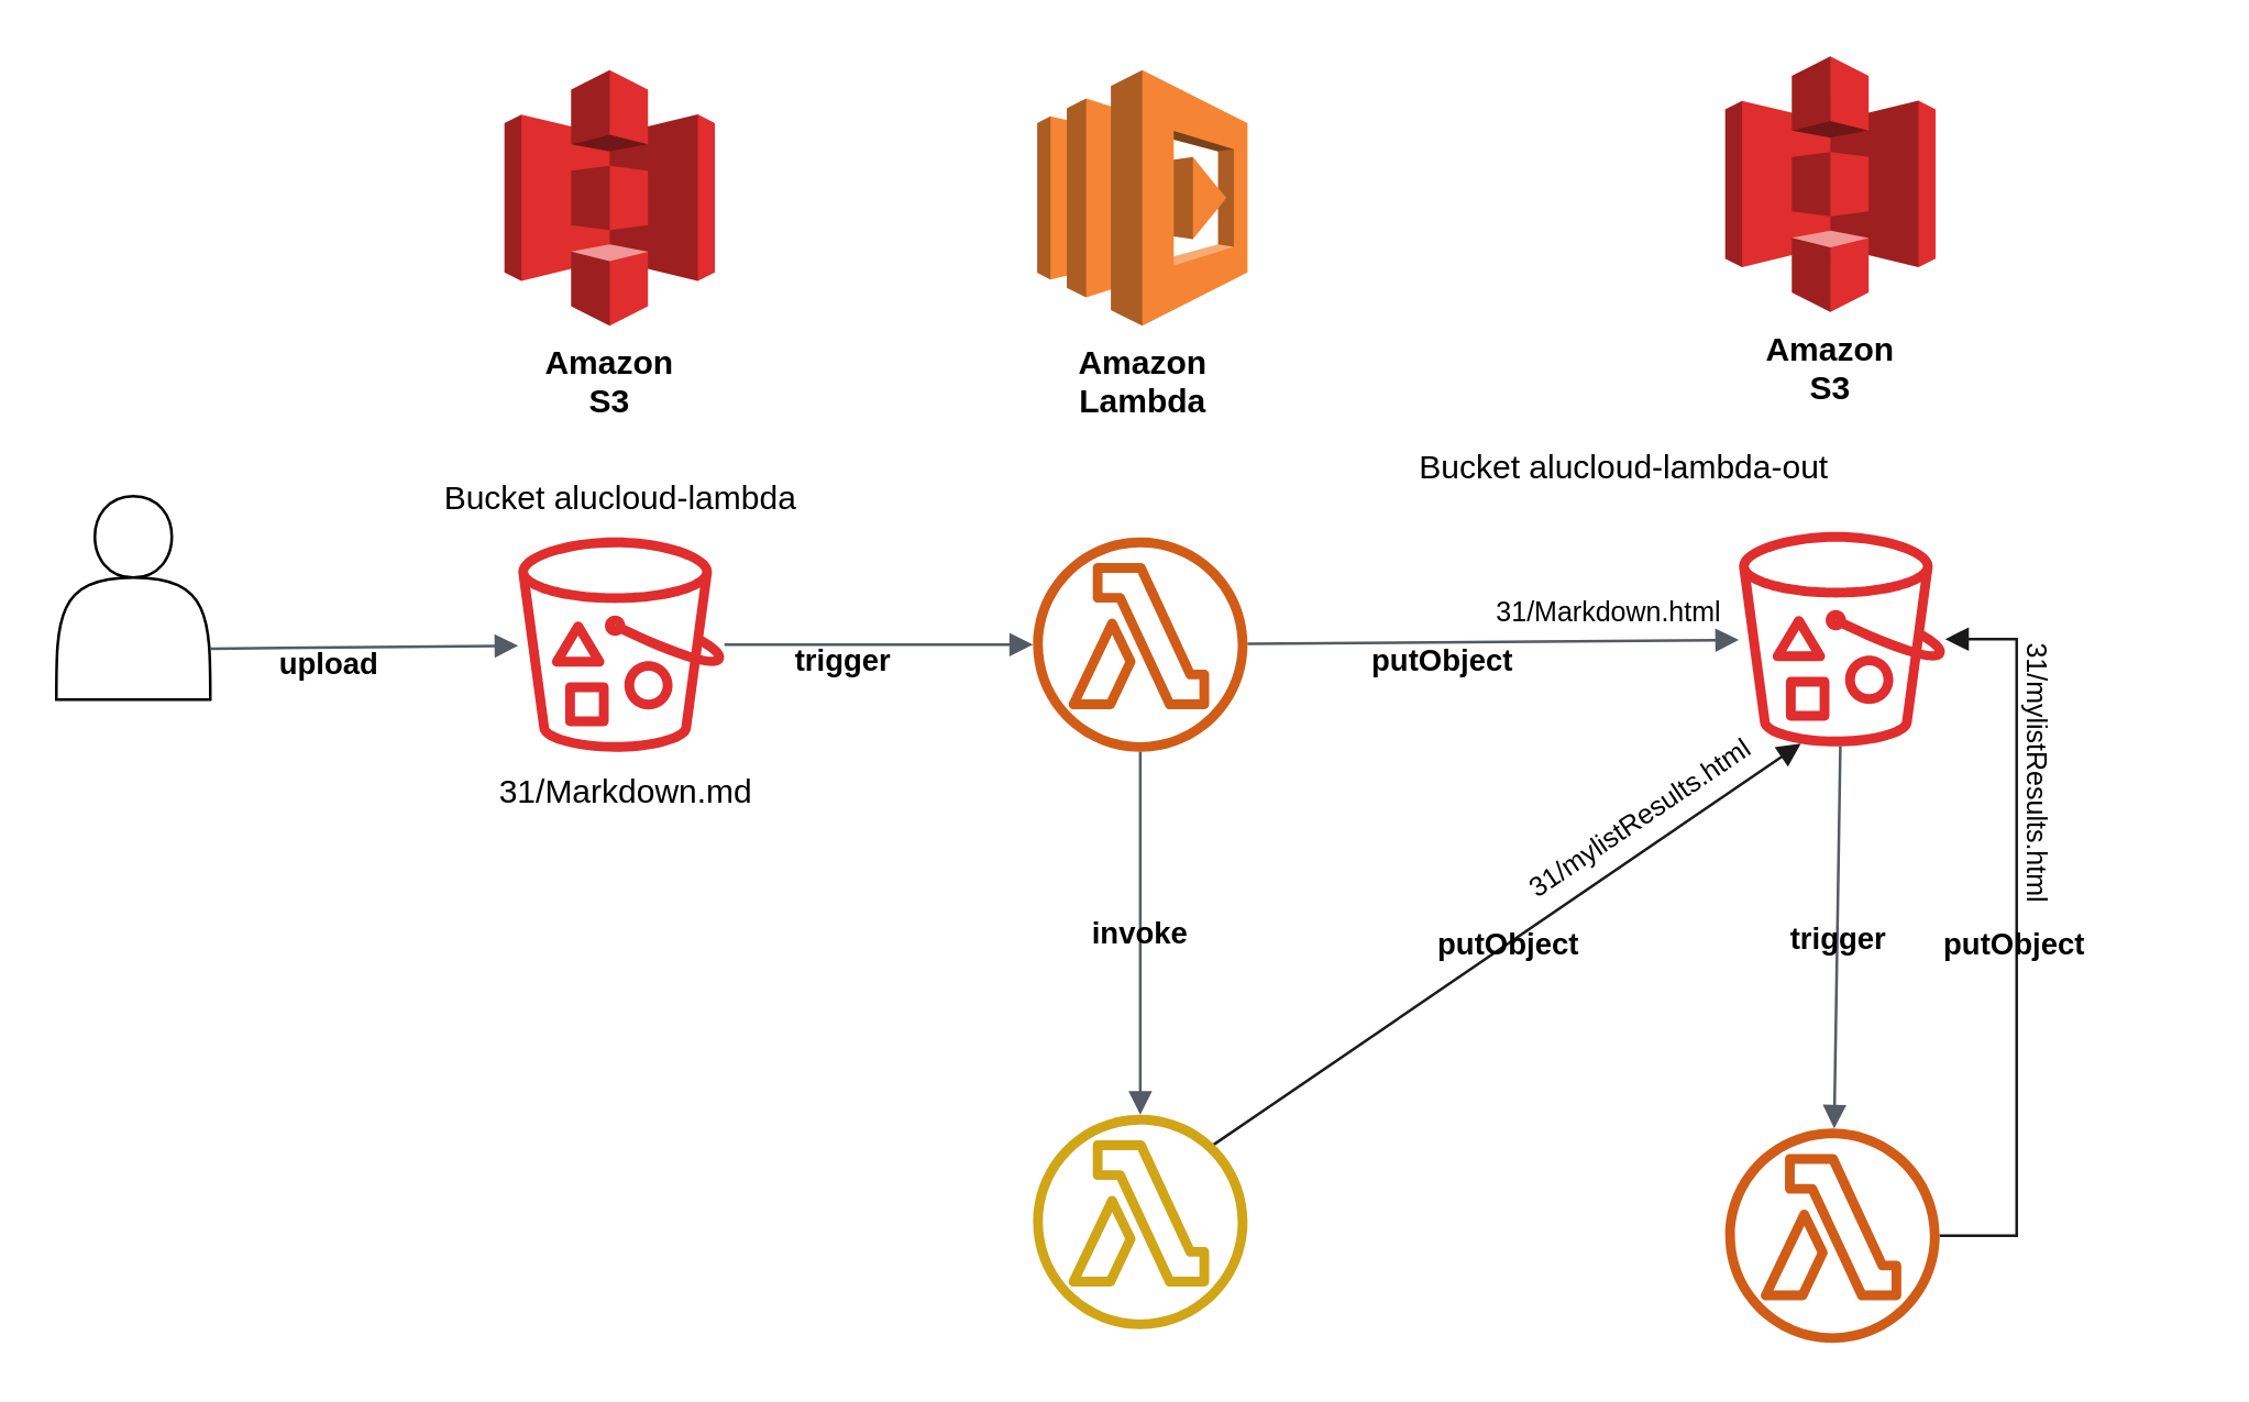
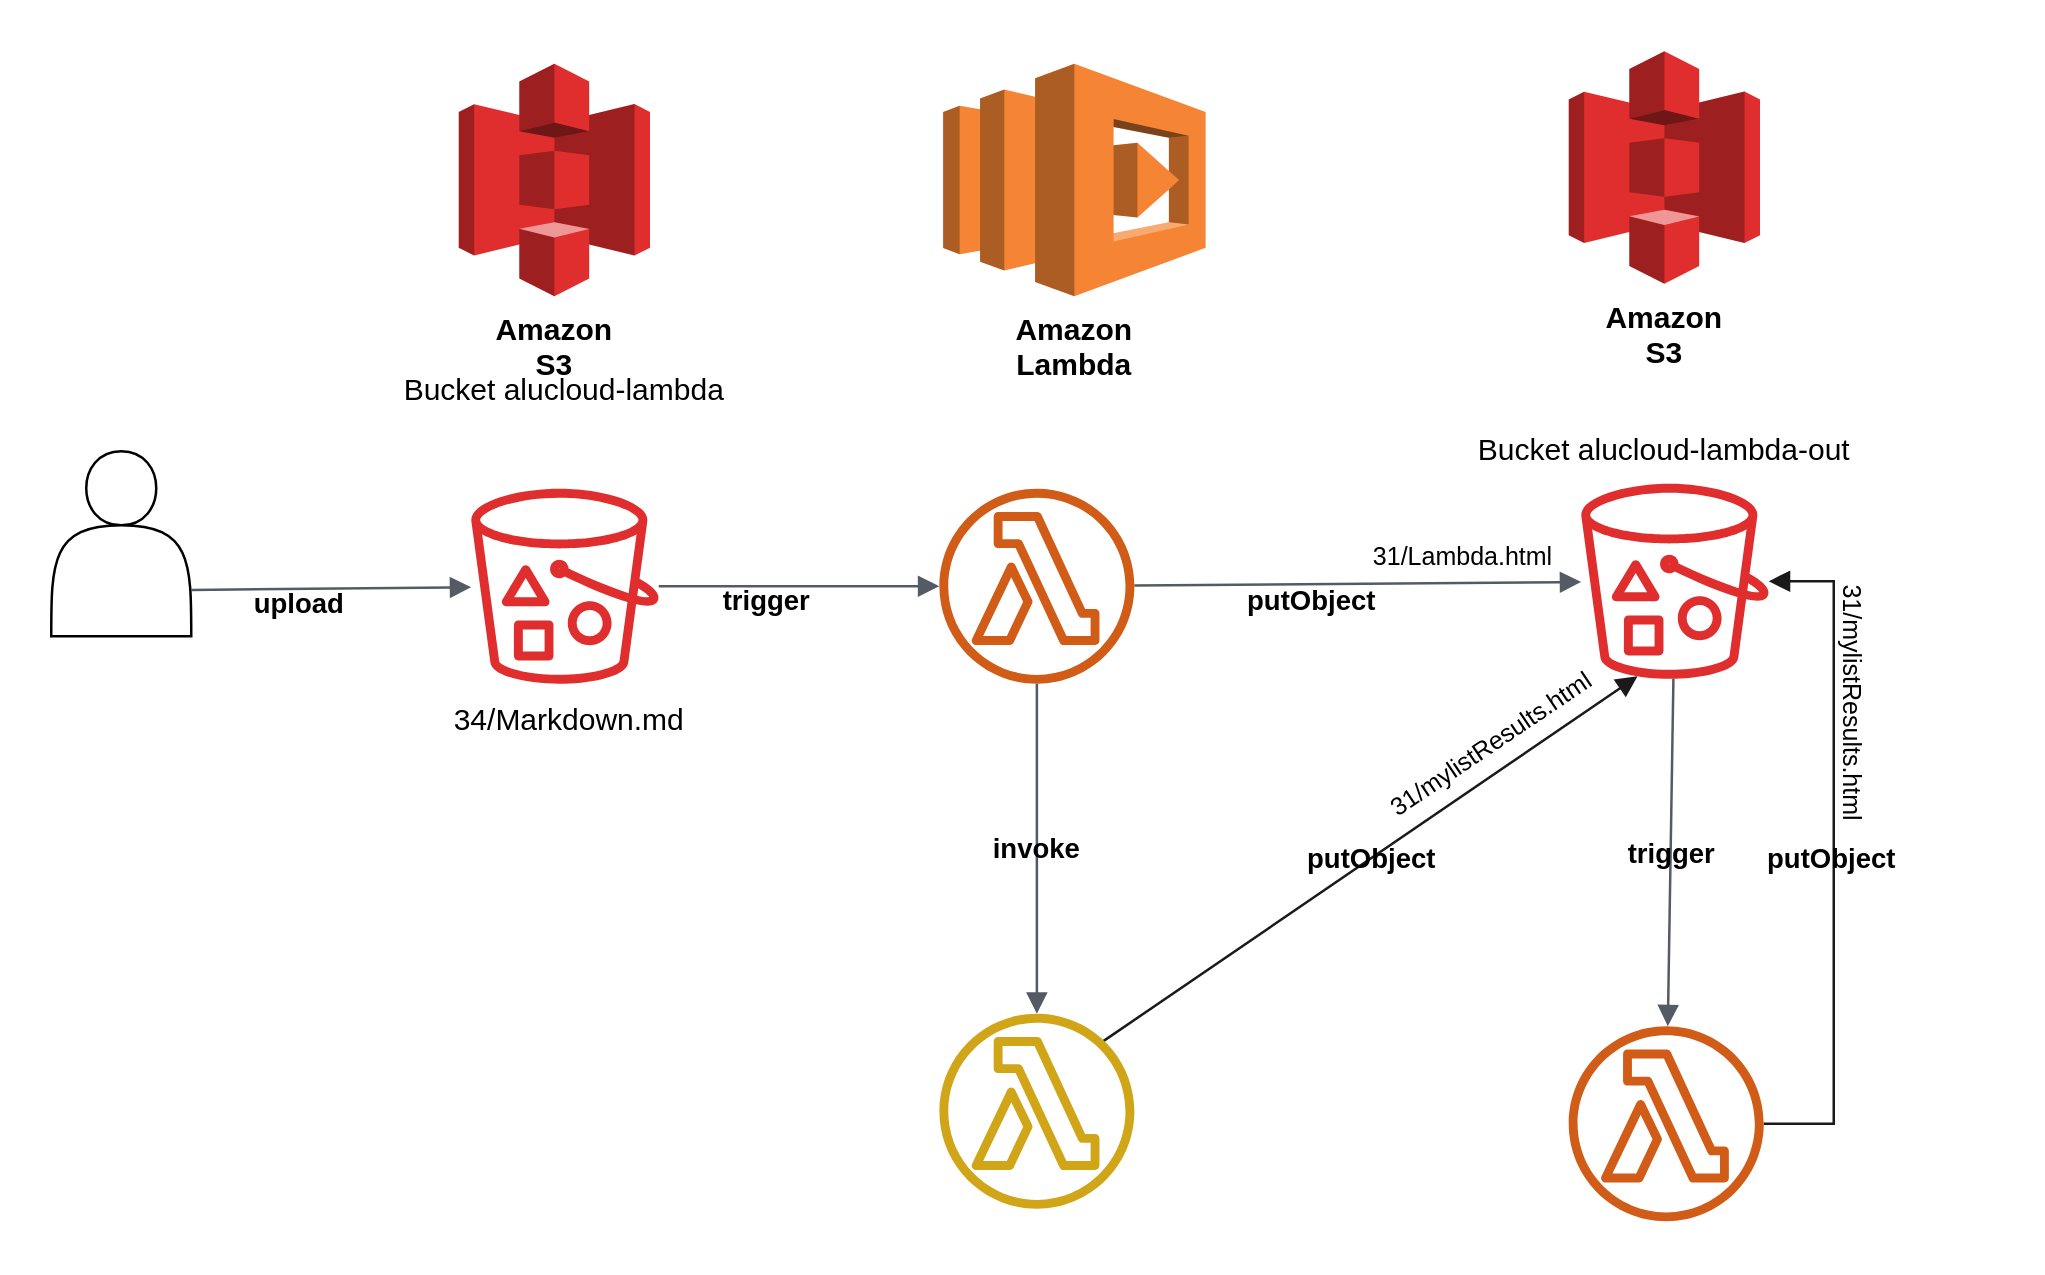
  <mxCell id="0" />
  <mxCell id="1" parent="0" />
  <mxCell id="2" value="" style="outlineConnect=0;fontColor=#232F3E;fillColor=#D05C17;strokeColor=none;dashed=0;verticalLabelPosition=bottom;verticalAlign=top;align=center;html=1;fontSize=12;fontStyle=0;aspect=fixed;pointerEvents=1;shape=mxgraph.aws4.lambda_function;" parent="1" vertex="1"><mxGeometry x="375.25" y="195" width="78" height="78" as="geometry" /></mxCell>
  <mxCell id="3" value="" style="outlineConnect=0;fontColor=#232F3E;gradientColor=none;strokeColor=none;dashed=0;verticalLabelPosition=bottom;verticalAlign=top;align=center;html=1;fontSize=12;fontStyle=0;aspect=fixed;pointerEvents=1;shape=mxgraph.aws4.bucket_with_objects;fillColor=#E02D2D;" parent="1" vertex="1"><mxGeometry x="188" y="195" width="75" height="78" as="geometry" /></mxCell>
  <mxCell id="4" value="&lt;font color=&quot;#000000&quot;&gt;&lt;b&gt;Amazon&lt;br&gt;S3&lt;br&gt;&lt;/b&gt;&lt;/font&gt;" style="outlineConnect=0;dashed=0;verticalLabelPosition=bottom;verticalAlign=top;align=center;html=1;shape=mxgraph.aws3.s3;gradientColor=none;fillColor=#E02D2D;" parent="1" vertex="1"><mxGeometry x="183" y="25" width="76.5" height="93" as="geometry" /></mxCell>
- <mxCell id="5" value="&lt;font color=&quot;#000000&quot;&gt;&lt;b&gt;Amazon&lt;br&gt;Lambda&lt;br&gt;&lt;/b&gt;&lt;/font&gt;" style="outlineConnect=0;dashed=0;verticalLabelPosition=bottom;verticalAlign=top;align=center;html=1;shape=mxgraph.aws3.lambda;fillColor=#F58534;gradientColor=none;" parent="1" vertex="1"><mxGeometry x="376.75" y="25" width="76.5" height="93" as="geometry" /></mxCell>
+ <mxCell id="5" value="&lt;font color=&quot;#000000&quot;&gt;&lt;b&gt;Amazon&lt;br&gt;Lambda&lt;br&gt;&lt;/b&gt;&lt;/font&gt;" style="outlineConnect=0;dashed=0;verticalLabelPosition=bottom;verticalAlign=top;align=center;html=1;shape=mxgraph.aws3.lambda;fillColor=#F58534;gradientColor=none;" parent="1" vertex="1"><mxGeometry x="376.75" y="25" width="105" height="93" as="geometry" /></mxCell>
  <mxCell id="6" style="edgeStyle=elbowEdgeStyle;rounded=0;jumpSize=9;orthogonalLoop=1;jettySize=auto;html=1;labelBackgroundColor=none;fontColor=#000000;strokeColor=#1A1A1A;startArrow=block;startFill=1;endArrow=none;endFill=0;fontStyle=1" parent="1" source="8" target="10" edge="1"><mxGeometry relative="1" as="geometry"><Array as="points"><mxPoint x="733" y="348" /></Array></mxGeometry></mxCell>
  <mxCell id="7" value="&lt;b&gt;putObject&lt;/b&gt;" style="edgeLabel;html=1;align=center;verticalAlign=middle;resizable=0;points=[];fontColor=#000000;labelBackgroundColor=none;" parent="6" vertex="1" connectable="0"><mxGeometry x="-0.123" y="-2" relative="1" as="geometry"><mxPoint y="18" as="offset" /></mxGeometry></mxCell>
  <mxCell id="8" value="" style="outlineConnect=0;fontColor=#232F3E;gradientColor=none;strokeColor=none;dashed=0;verticalLabelPosition=bottom;verticalAlign=top;align=center;html=1;fontSize=12;fontStyle=0;aspect=fixed;pointerEvents=1;shape=mxgraph.aws4.bucket_with_objects;fillColor=#E02D2D;" parent="1" vertex="1"><mxGeometry x="632" y="193" width="75" height="78" as="geometry" /></mxCell>
  <mxCell id="9" value="&lt;font color=&quot;#000000&quot;&gt;&lt;b&gt;Amazon&lt;br&gt;S3&lt;br&gt;&lt;/b&gt;&lt;/font&gt;" style="outlineConnect=0;dashed=0;verticalLabelPosition=bottom;verticalAlign=top;align=center;html=1;shape=mxgraph.aws3.s3;gradientColor=none;fillColor=#E02D2D;" parent="1" vertex="1"><mxGeometry x="627" y="20" width="76.5" height="93" as="geometry" /></mxCell>
  <mxCell id="10" value="" style="outlineConnect=0;fontColor=#232F3E;fillColor=#D05C17;strokeColor=none;dashed=0;verticalLabelPosition=bottom;verticalAlign=top;align=center;html=1;fontSize=12;fontStyle=0;aspect=fixed;pointerEvents=1;shape=mxgraph.aws4.lambda_function;" parent="1" vertex="1"><mxGeometry x="627" y="410" width="78" height="78" as="geometry" /></mxCell>
  <mxCell id="11" value="Trigger" style="html=1;endArrow=block;elbow=vertical;startArrow=none;endFill=1;strokeColor=#545B64;rounded=0;noLabel=1;fontColor=none;labelBackgroundColor=none;fontStyle=1" parent="1" source="3" target="2" edge="1"><mxGeometry width="100" relative="1" as="geometry"><mxPoint x="254" y="350" as="sourcePoint" /><mxPoint x="354" y="350" as="targetPoint" /></mxGeometry></mxCell>
  <mxCell id="12" value="trigger" style="edgeLabel;html=1;align=center;verticalAlign=middle;resizable=0;points=[];fontColor=#000000;labelBackgroundColor=none;fontStyle=1" parent="11" vertex="1" connectable="0"><mxGeometry x="-0.213" y="2" relative="1" as="geometry"><mxPoint x="-1" y="7" as="offset" /></mxGeometry></mxCell>
  <mxCell id="13" value="&lt;font color=&quot;#000000&quot;&gt;putObject&lt;/font&gt;" style="html=1;endArrow=block;elbow=vertical;startArrow=none;endFill=1;strokeColor=#545B64;rounded=0;jumpSize=9;labelBackgroundColor=none;fontStyle=1" parent="1" source="2" target="8" edge="1"><mxGeometry x="-0.209" y="-7" width="100" relative="1" as="geometry"><mxPoint x="487" y="313" as="sourcePoint" /><mxPoint x="457.25" y="239" as="targetPoint" /><mxPoint as="offset" /></mxGeometry></mxCell>
  <mxCell id="14" value="invoke" style="html=1;endArrow=block;elbow=vertical;startArrow=none;endFill=1;strokeColor=#545B64;rounded=0;fontColor=#000000;labelBackgroundColor=none;fontStyle=1" parent="1" source="2" target="23" edge="1"><mxGeometry width="100" relative="1" as="geometry"><mxPoint x="463.25" y="244" as="sourcePoint" /><mxPoint x="568" y="244" as="targetPoint" /></mxGeometry></mxCell>
  <mxCell id="15" value="trigger" style="html=1;endArrow=block;elbow=vertical;startArrow=none;endFill=1;strokeColor=#545B64;rounded=0;fontColor=#000000;labelBackgroundColor=none;fontStyle=1" parent="1" source="8" target="10" edge="1"><mxGeometry width="100" relative="1" as="geometry"><mxPoint x="585" y="326" as="sourcePoint" /><mxPoint x="642" y="239" as="targetPoint" /></mxGeometry></mxCell>
- <mxCell id="16" value="31/Markdown.md" style="text;html=1;strokeColor=none;fillColor=none;align=center;verticalAlign=middle;whiteSpace=wrap;rounded=0;labelBackgroundColor=none;fontColor=#000000;" parent="1" vertex="1"><mxGeometry x="161" y="278" width="133" height="20" as="geometry" /></mxCell>
- <mxCell id="17" value="Bucket alucloud-lambda-out" style="text;html=1;strokeColor=none;fillColor=none;align=center;verticalAlign=middle;whiteSpace=wrap;rounded=0;labelBackgroundColor=none;fontColor=#000000;" parent="1" vertex="1"><mxGeometry x="505.75" y="160" width="169" height="20" as="geometry" /></mxCell>
- <mxCell id="18" value="Bucket alucloud-lambda" style="text;html=1;strokeColor=none;fillColor=none;align=center;verticalAlign=middle;whiteSpace=wrap;rounded=0;labelBackgroundColor=none;fontColor=#000000;" parent="1" vertex="1"><mxGeometry x="141" y="171" width="169" height="20" as="geometry" /></mxCell>
- <mxCell id="19" value="&lt;font style=&quot;font-size: 10px&quot;&gt;31/Markdown.html&lt;/font&gt;" style="text;html=1;strokeColor=none;fillColor=none;align=center;verticalAlign=middle;whiteSpace=wrap;rounded=0;labelBackgroundColor=none;fontColor=#000000;" parent="1" vertex="1"><mxGeometry x="530" y="212" width="110" height="20" as="geometry" /></mxCell>
+ <mxCell id="16" value="34/Markdown.md" style="text;html=1;strokeColor=none;fillColor=none;align=center;verticalAlign=middle;whiteSpace=wrap;rounded=0;labelBackgroundColor=none;fontColor=#000000;" parent="1" vertex="1"><mxGeometry x="161" y="278" width="133" height="20" as="geometry" /></mxCell>
+ <mxCell id="17" value="Bucket alucloud-lambda-out" style="text;html=1;strokeColor=none;fillColor=none;align=center;verticalAlign=middle;whiteSpace=wrap;rounded=0;labelBackgroundColor=none;fontColor=#000000;" parent="1" vertex="1"><mxGeometry x="580.75" y="170" width="169" height="20" as="geometry" /></mxCell>
+ <mxCell id="18" value="Bucket alucloud-lambda" style="text;html=1;strokeColor=none;fillColor=none;align=center;verticalAlign=middle;whiteSpace=wrap;rounded=0;labelBackgroundColor=none;fontColor=#000000;" parent="1" vertex="1"><mxGeometry x="141" y="146" width="169" height="20" as="geometry" /></mxCell>
+ <mxCell id="19" value="&lt;font style=&quot;font-size: 10px&quot;&gt;31/Lambda.html&lt;/font&gt;" style="text;html=1;strokeColor=none;fillColor=none;align=center;verticalAlign=middle;whiteSpace=wrap;rounded=0;labelBackgroundColor=none;fontColor=#000000;" parent="1" vertex="1"><mxGeometry x="530" y="212" width="110" height="20" as="geometry" /></mxCell>
  <mxCell id="20" value="&lt;font color=&quot;#000000&quot;&gt;putObject&lt;/font&gt;" style="html=1;endArrow=block;elbow=vertical;startArrow=none;endFill=1;rounded=0;entryX=0.5;entryY=1.001;entryDx=0;entryDy=0;entryPerimeter=0;strokeColor=#1A1A1A;labelBackgroundColor=none;fontStyle=1" parent="1" edge="1"><mxGeometry width="100" relative="1" as="geometry"><mxPoint x="440.25" y="416.359" as="sourcePoint" /><mxPoint x="654.5" y="270.003" as="targetPoint" /></mxGeometry></mxCell>
  <mxCell id="21" value="&lt;font style=&quot;font-size: 10px&quot;&gt;31/mylistResults.html&lt;/font&gt;" style="text;html=1;strokeColor=none;fillColor=none;align=center;verticalAlign=middle;whiteSpace=wrap;rounded=0;labelBackgroundColor=none;fontColor=#000000;rotation=326;" parent="1" vertex="1"><mxGeometry x="541" y="287" width="110" height="20" as="geometry" /></mxCell>
  <mxCell id="22" value="&lt;font style=&quot;font-size: 10px&quot;&gt;31/mylistResults.html&lt;/font&gt;" style="text;html=1;strokeColor=none;fillColor=none;align=center;verticalAlign=middle;whiteSpace=wrap;rounded=0;labelBackgroundColor=none;fontColor=#000000;rotation=90;" parent="1" vertex="1"><mxGeometry x="686" y="271" width="110" height="20" as="geometry" /></mxCell>
  <mxCell id="23" value="" style="outlineConnect=0;fontColor=#232F3E;strokeColor=none;dashed=0;verticalLabelPosition=bottom;verticalAlign=top;align=center;html=1;fontSize=12;fontStyle=0;aspect=fixed;pointerEvents=1;shape=mxgraph.aws4.lambda_function;fillColor=#D0A517;" parent="1" vertex="1"><mxGeometry x="375.25" y="405" width="78" height="78" as="geometry" /></mxCell>
  <mxCell id="24" value="" style="shape=actor;whiteSpace=wrap;html=1;labelBackgroundColor=none;" parent="1" vertex="1"><mxGeometry x="20" y="180" width="56" height="74" as="geometry" /></mxCell>
  <mxCell id="25" value="Trigger" style="html=1;endArrow=block;elbow=vertical;startArrow=none;endFill=1;strokeColor=#545B64;rounded=0;noLabel=1;fontColor=none;labelBackgroundColor=none;fontStyle=1;exitX=1;exitY=0.75;exitDx=0;exitDy=0;" parent="1" source="24" target="3" edge="1"><mxGeometry width="100" relative="1" as="geometry"><mxPoint x="80" y="244" as="sourcePoint" /><mxPoint x="192.25" y="244" as="targetPoint" /></mxGeometry></mxCell>
  <mxCell id="26" value="upload" style="edgeLabel;html=1;align=center;verticalAlign=middle;resizable=0;points=[];fontColor=#000000;labelBackgroundColor=none;fontStyle=1" parent="25" vertex="1" connectable="0"><mxGeometry x="-0.213" y="2" relative="1" as="geometry"><mxPoint x="-1" y="7" as="offset" /></mxGeometry></mxCell>
